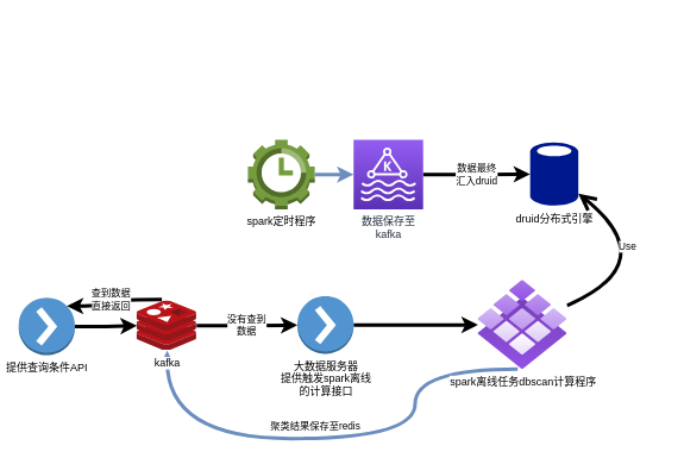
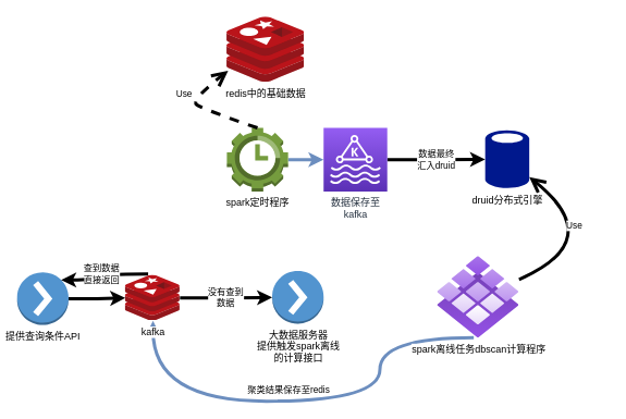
  <mxCell id="0" />
  <mxCell id="1" parent="0" />
  <mxCell id="2" value="" style="edgeStyle=orthogonalEdgeStyle;rounded=0;orthogonalLoop=1;jettySize=auto;html=1;strokeWidth=4;" edge="1" parent="1" source="3" target="18"><mxGeometry relative="1" as="geometry" /></mxCell>
  <mxCell id="3" value="提供查询条件API" style="outlineConnect=0;dashed=0;verticalLabelPosition=bottom;verticalAlign=top;align=center;html=1;shape=mxgraph.aws3.action;fillColor=#5294CF;gradientColor=none;" parent="1" vertex="1"><mxGeometry x="20.5" y="333" width="63" height="64.5" as="geometry" /></mxCell>
- <mxCell id="4" value="" style="edgeStyle=orthogonalEdgeStyle;rounded=0;orthogonalLoop=1;jettySize=auto;html=1;strokeWidth=4;" edge="1" parent="1" source="5" target="7"><mxGeometry relative="1" as="geometry" /></mxCell>
  <mxCell id="5" value="大数据服务器&lt;br&gt;提供触发spark离线&lt;br&gt;的计算接口" style="outlineConnect=0;dashed=0;verticalLabelPosition=bottom;verticalAlign=top;align=center;html=1;shape=mxgraph.aws3.action;fillColor=#5294CF;gradientColor=none;" parent="1" vertex="1"><mxGeometry x="333" y="331.5" width="63" height="64.5" as="geometry" /></mxCell>
  <mxCell id="6" value="聚类结果保存至redis" style="edgeStyle=orthogonalEdgeStyle;curved=1;orthogonalLoop=1;jettySize=auto;html=1;strokeWidth=4;fillColor=#dae8fc;strokeColor=#6c8ebf;exitX=0.445;exitY=0.995;exitDx=0;exitDy=0;exitPerimeter=0;" parent="1" source="7" target="18" edge="1"><mxGeometry x="0.071" y="-14" relative="1" as="geometry"><mxPoint x="191" y="522" as="targetPoint" /><Array as="points"><mxPoint x="465" y="413" /><mxPoint x="465" y="491" /><mxPoint x="187" y="491" /></Array><mxPoint as="offset" /></mxGeometry></mxCell>
  <mxCell id="7" value="spark离线任务dbscan计算程序" style="aspect=fixed;html=1;points=[];align=center;image;fontSize=12;image=img/lib/mscae/DC_OS.svg;dashed=0;fontFamily=Helvetica;fontColor=#000000;strokeColor=#000000;fillColor=#03B5BB;" parent="1" vertex="1"><mxGeometry x="535.5" y="313.5" width="100" height="100" as="geometry" /></mxCell>
  <mxCell id="8" value="druid分布式引擎" style="aspect=fixed;pointerEvents=1;shadow=0;dashed=0;html=1;strokeColor=none;labelPosition=center;verticalLabelPosition=bottom;verticalAlign=top;align=center;fillColor=#00188D;shape=mxgraph.mscae.enterprise.database_generic" parent="1" vertex="1"><mxGeometry x="594" y="158" width="54" height="73" as="geometry" /></mxCell>
  <mxCell id="9" value="" style="edgeStyle=orthogonalEdgeStyle;rounded=0;orthogonalLoop=1;jettySize=auto;html=1;strokeWidth=4;fillColor=#dae8fc;strokeColor=#6c8ebf;" parent="1" source="10" target="12" edge="1"><mxGeometry relative="1" as="geometry" /></mxCell>
  <mxCell id="10" value="spark定时程序&lt;br&gt;" style="outlineConnect=0;dashed=0;verticalLabelPosition=bottom;verticalAlign=top;align=center;html=1;shape=mxgraph.aws3.maintenance_window;fillColor=#759C3E;gradientColor=none;" parent="1" vertex="1"><mxGeometry x="277.5" y="156" width="75" height="78" as="geometry" /></mxCell>
  <mxCell id="11" value="数据最终&lt;br&gt;汇入druid" style="edgeStyle=orthogonalEdgeStyle;rounded=0;orthogonalLoop=1;jettySize=auto;html=1;strokeWidth=4;entryX=0;entryY=0.5;entryDx=0;entryDy=0;entryPerimeter=0;" parent="1" source="12" target="8" edge="1"><mxGeometry relative="1" as="geometry"><mxPoint x="554" y="195" as="targetPoint" /></mxGeometry></mxCell>
  <mxCell id="12" value="数据保存至&lt;br&gt;kafka" style="outlineConnect=0;fontColor=#232F3E;gradientColor=#945DF2;gradientDirection=north;fillColor=#5A30B5;strokeColor=#ffffff;dashed=0;verticalLabelPosition=bottom;verticalAlign=top;align=center;html=1;fontSize=12;fontStyle=0;aspect=fixed;shape=mxgraph.aws4.resourceIcon;resIcon=mxgraph.aws4.managed_streaming_for_kafka;" parent="1" vertex="1"><mxGeometry x="396" y="156" width="78" height="78" as="geometry" /></mxCell>
  <mxCell id="13" value="Use" style="endArrow=open;endSize=12;dashed=0;html=1;strokeWidth=4;curved=1;" parent="1" source="7" target="8" edge="1"><mxGeometry x="-0.277" y="33" width="160" relative="1" as="geometry"><mxPoint x="192.5" y="307" as="sourcePoint" /><mxPoint x="352.5" y="307" as="targetPoint" /><Array as="points"><mxPoint x="745" y="294" /></Array><mxPoint as="offset" /></mxGeometry></mxCell>
+ <mxCell id="14" value="redis中的基础数据" style="aspect=fixed;html=1;points=[];align=center;image;fontSize=12;image=img/lib/mscae/Cache_Redis_Product.svg;" vertex="1" parent="1"><mxGeometry x="277.5" y="20" width="95" height="80" as="geometry" /></mxCell>
+ <mxCell id="15" value="Use" style="endArrow=open;endSize=12;dashed=1;html=1;strokeWidth=4;exitX=0.5;exitY=0;exitDx=0;exitDy=0;exitPerimeter=0;entryX=0.016;entryY=0.825;entryDx=0;entryDy=0;entryPerimeter=0;curved=1;" edge="1" parent="1" source="10" target="14"><mxGeometry x="0.21" y="11" width="160" relative="1" as="geometry"><mxPoint x="543" y="86.5" as="sourcePoint" /><mxPoint x="405.5" y="86.5" as="targetPoint" /><mxPoint x="-1" y="1" as="offset" /><Array as="points"><mxPoint x="248" y="133" /><mxPoint x="233" y="122" /></Array></mxGeometry></mxCell>
  <mxCell id="16" value="没有查到&lt;br&gt;数据" style="edgeStyle=orthogonalEdgeStyle;rounded=0;orthogonalLoop=1;jettySize=auto;html=1;strokeWidth=4;" edge="1" parent="1" source="18" target="5"><mxGeometry relative="1" as="geometry" /></mxCell>
  <mxCell id="17" value="查到数据&lt;br&gt;直接返回" style="edgeStyle=orthogonalEdgeStyle;curved=1;orthogonalLoop=1;jettySize=auto;html=1;strokeWidth=4;exitX=0.418;exitY=-0.027;exitDx=0;exitDy=0;exitPerimeter=0;entryX=0.855;entryY=0.145;entryDx=0;entryDy=0;entryPerimeter=0;" edge="1" parent="1" source="18" target="3"><mxGeometry relative="1" as="geometry"><mxPoint x="123" y="314" as="targetPoint" /></mxGeometry></mxCell>
  <mxCell id="18" value="kafka" style="aspect=fixed;html=1;points=[];align=center;image;fontSize=12;image=img/lib/mscae/Cache_Redis_Product.svg;strokeWidth=3;" vertex="1" parent="1"><mxGeometry x="153" y="336.5" width="67" height="56" as="geometry" /></mxCell>
